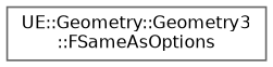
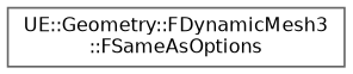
  digraph {
    rankdir=LR
-   n1 [color=grey40 fillcolor=white fontname=Helvetica fontsize=10 height=0.2 label="UE::Geometry::Geometry3\l::FSameAsOptions" shape=box style=filled width=0.4]
+   n1 [color=grey40 fillcolor=white fontname=Helvetica fontsize=10 height=0.2 label="UE::Geometry::FDynamicMesh3\l::FSameAsOptions" shape=box style=filled width=0.4]
  }
